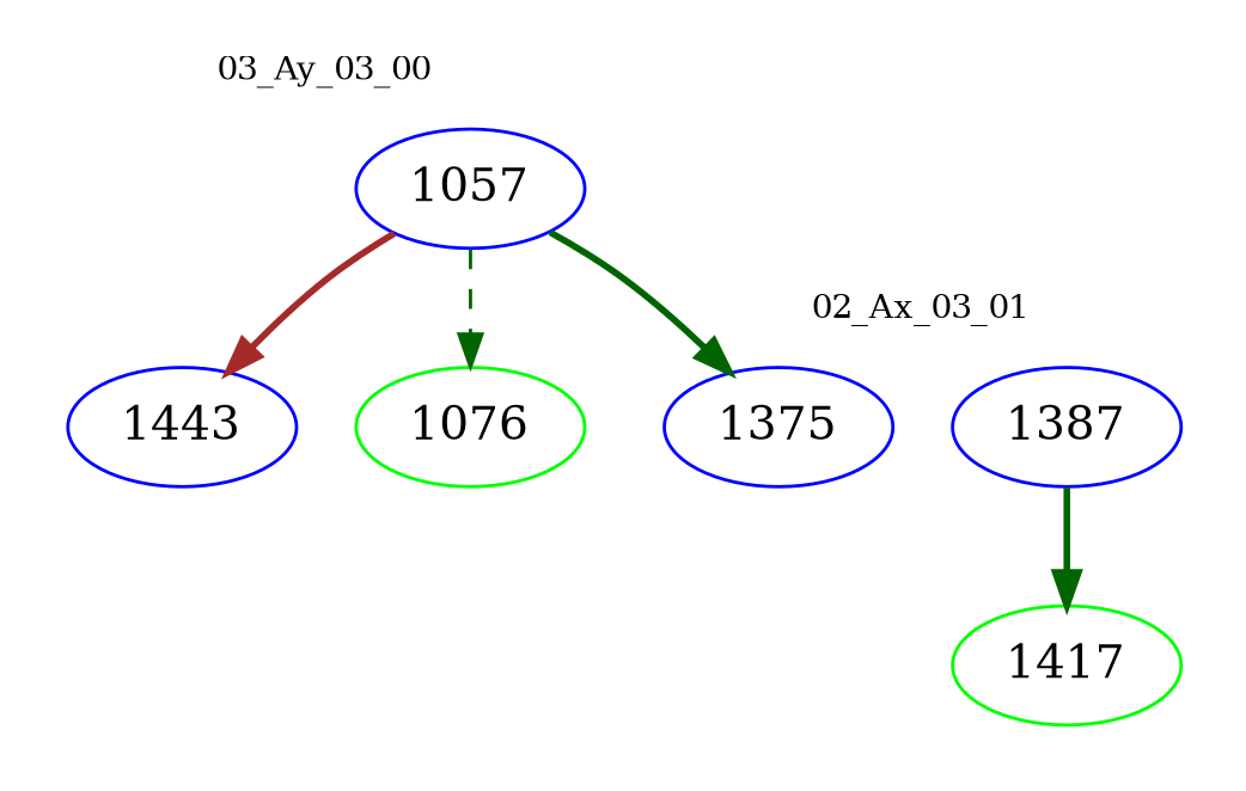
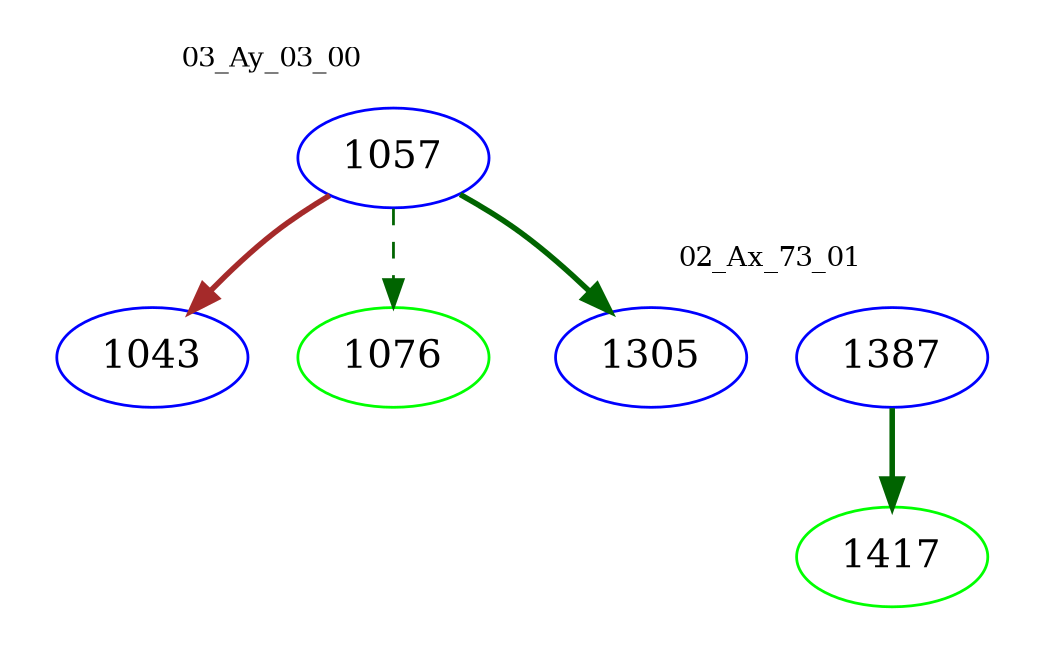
  digraph {
    node [color=blue]
    edge [color=darkgreen style=bold]
    n1 [label=1057]
-   n2 [label=1443]
+   n2 [label=1043]
    n3 [color=green label=1076]
    n4 [label=1387]
-   n5 [label=1375]
+   n5 [label=1305]
    n6 [color=green label=1417]
    subgraph cluster_1 {
      color=white
      fontsize=10
      label="03_Ay_03_00"
      n1
      n2
      n3
    }
    subgraph cluster_2 {
      color=white
      fontsize=10
-     label="02_Ax_03_01"
+     label="02_Ax_73_01"
      n4
      n5
      n6
    }
    n1 -> n2 [color=brown]
    n1 -> n3 [style=dashed]
    n1 -> n5
    n4 -> n6
  }
